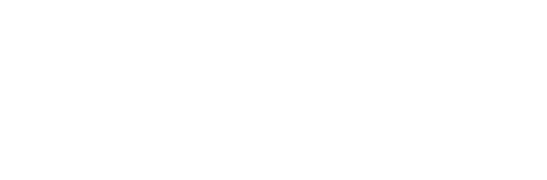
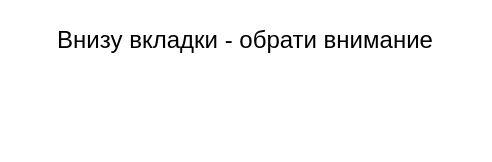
  <mxCell id="0" />
  <mxCell id="1" parent="0" />
+ <mxCell id="2" value="&lt;h1&gt;&lt;font style=&quot;font-size: 24px;&quot;&gt;&lt;span style=&quot;background-color: initial; font-weight: normal;&quot;&gt;Внизу вкладки - обрати внимание&lt;/span&gt;&lt;/font&gt;&lt;/h1&gt;" style="text;html=1;strokeColor=none;fillColor=none;spacing=5;spacingTop=-20;whiteSpace=wrap;overflow=hidden;rounded=0;align=center;" parent="1" vertex="1"><mxGeometry x="20" y="20" width="450" height="120" as="geometry" /></mxCell>
